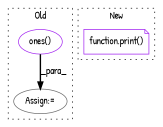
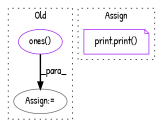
  digraph {
    fontname="Patrick Hand"
    node [a=75 shape=ellipse color=purple fontname="Patrick Hand"]
    n1 [l="8,1" label="ones()" s="42528,42547"]
    n2 [a=68 l=3 label="Assign:=" s=42800 color=gray40]
-   n3 [l="6,1" label="function.print()" s="42080,42108" shape=note]
+   n3 [l="6,1" label="print.print()" s="42080,42108" shape=note]
    subgraph cluster_1 {
      label=Old
      style=dotted
      n1
      n2
    }
    subgraph cluster_2 {
-     label=New
+     label=Assign
      style=dotted
      n3
    }
    n1 -> n2 [label=_para_ style=bold fontname="Patrick Hand"]
  }
